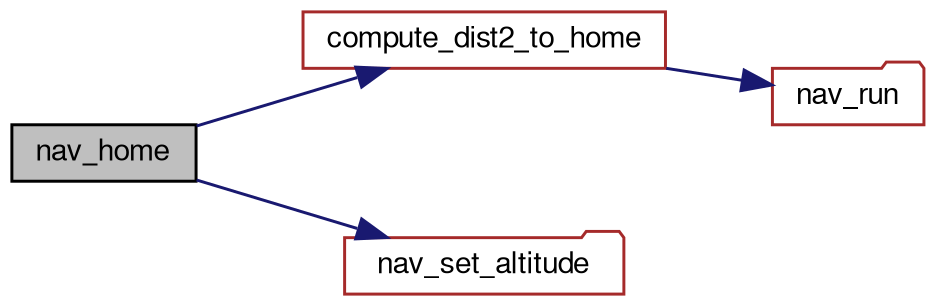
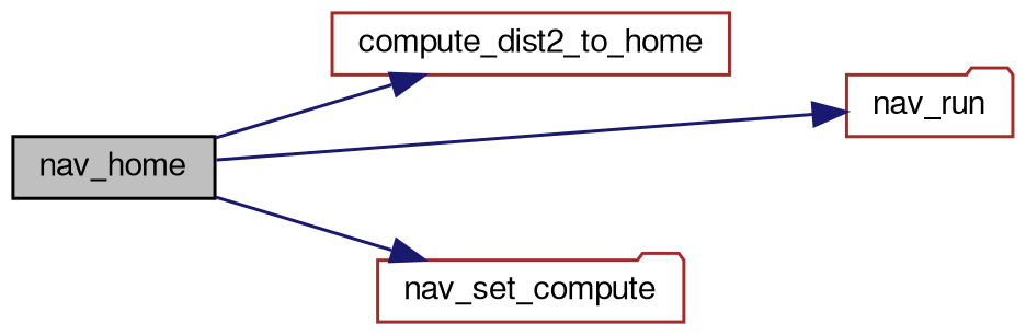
  digraph {
    rankdir=LR
    node [color=brown fillcolor=white fontname=FreeSans fontsize=10 shape=box style=filled]
    edge [color=midnightblue fontname=FreeSans fontsize=10 labelfontname=FreeSans labelfontsize=10 style=solid]
    n1 [color=black fillcolor=grey75 fontcolor=black height=0.2 label=nav_home width=0.4]
    n2 [height=0.2 label=compute_dist2_to_home width=0.4]
    n3 [height=0.2 label=nav_run shape=folder width=0.4]
-   n4 [height=0.2 label=nav_set_altitude shape=folder width=0.4]
+   n4 [height=0.2 label=nav_set_compute shape=folder width=0.4]
    n1 -> n2
-   n2 -> n3
+   n1 -> n3
    n1 -> n4
  }
